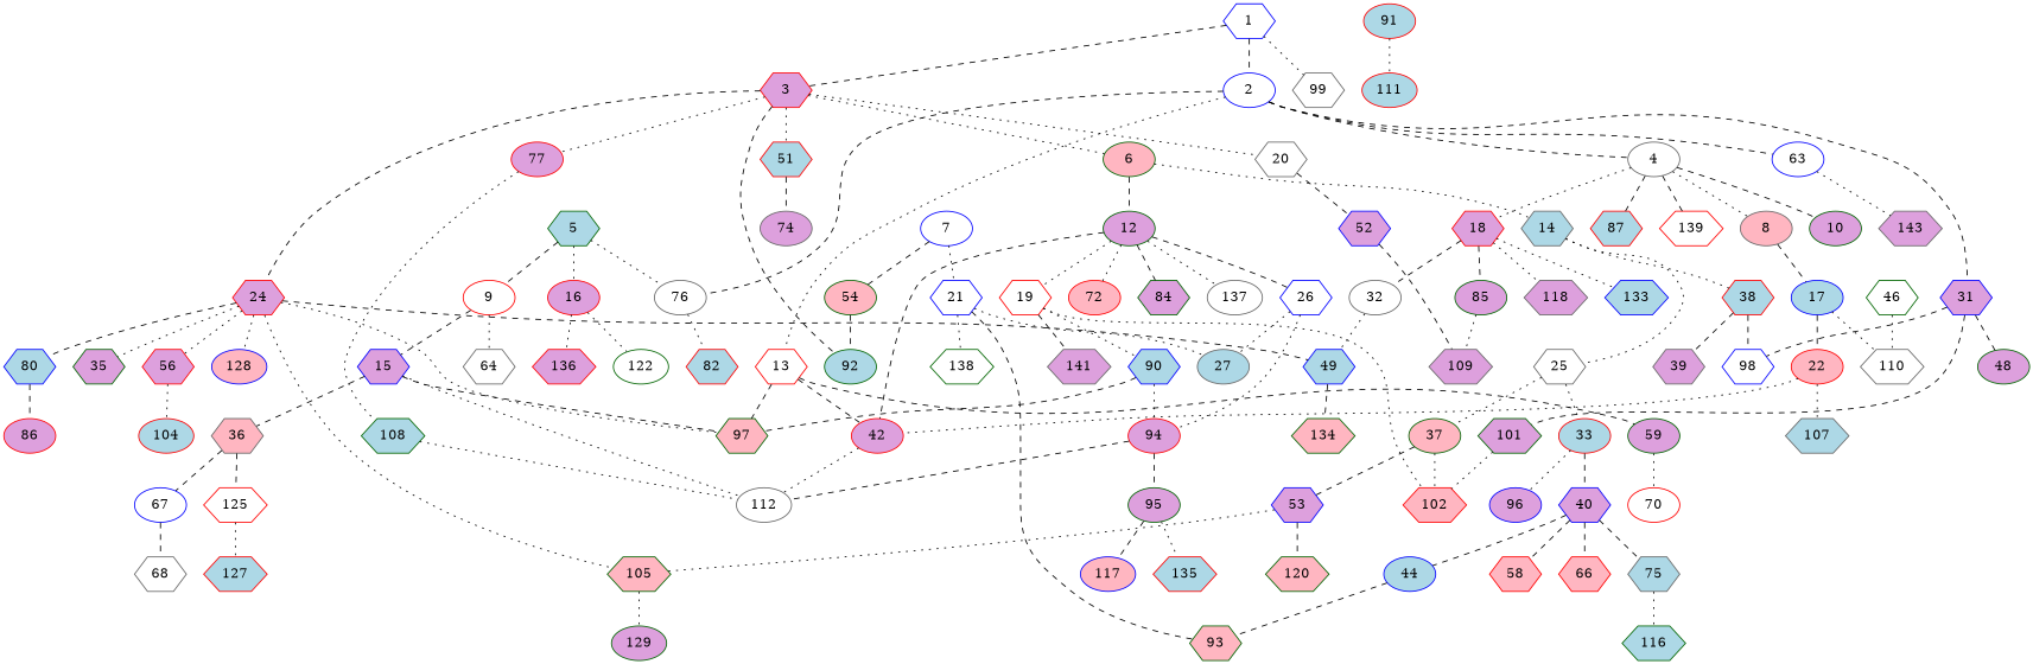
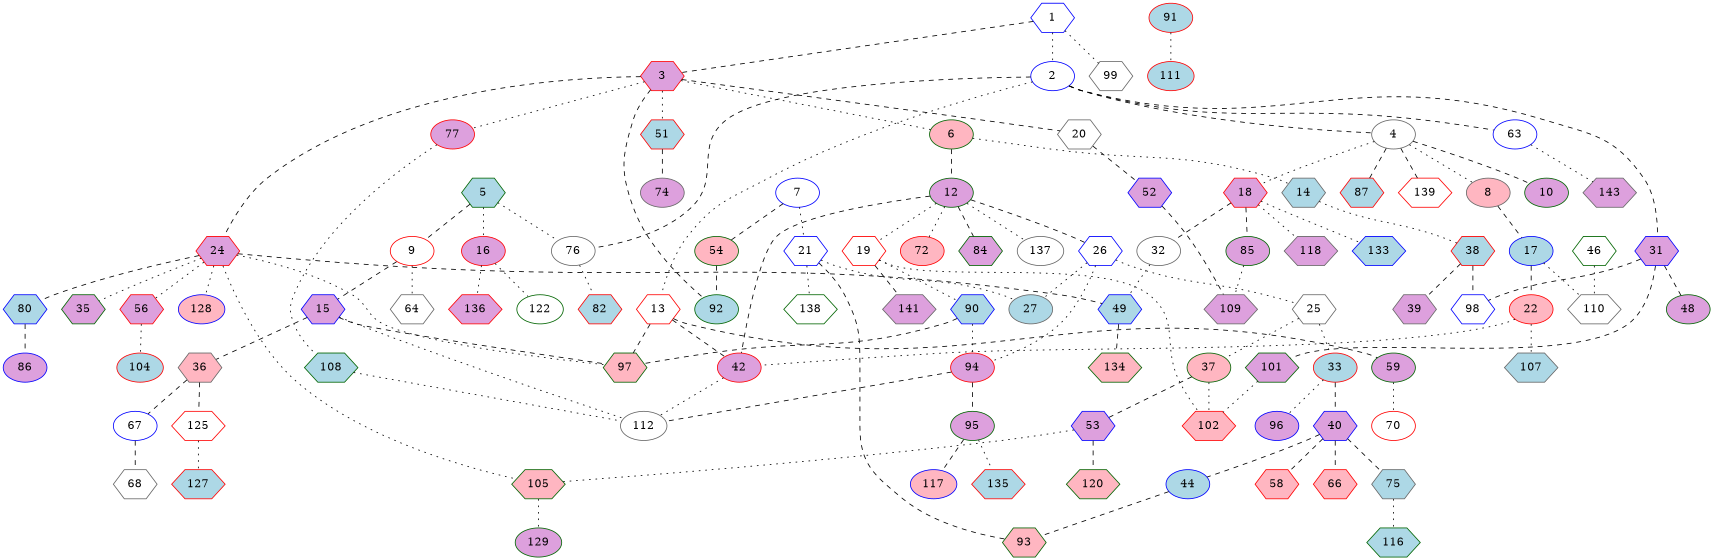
  graph {
    node [color=red fillcolor=plum shape=hexagon style=filled]
    edge [style=dotted]
    1 [color=blue fillcolor=white super="+45"]
    2 [color=blue fillcolor=white shape=ellipse super="+62"]
    3 [super="+43"]
    99 [color=gray40 fillcolor=white]
    4 [color=gray40 fillcolor=white shape=ellipse super="+71"]
    13 [fillcolor=white super="+55"]
    31 [color=blue super="+100"]
    63 [color=blue fillcolor=white shape=ellipse super="+131"]
    76 [color=gray40 fillcolor=white shape=ellipse]
    6 [color=darkgreen fillcolor=lightpink shape=ellipse]
    20 [color=gray40 fillcolor=white super="+50"]
    24 [super="+30"]
    51 [fillcolor=lightblue]
    77 [shape=ellipse]
    92 [color=darkgreen fillcolor=lightblue shape=ellipse super="+124"]
    7 [color=blue fillcolor=white shape=ellipse super="+11"]
    21 [color=blue fillcolor=white super="+29"]
    54 [color=darkgreen fillcolor=lightpink shape=ellipse]
    8 [color=gray40 fillcolor=lightpink shape=ellipse]
    10 [color=darkgreen shape=ellipse]
    18 [super="+106"]
    87 [fillcolor=lightblue]
    139 [fillcolor=white]
    5 [color=darkgreen fillcolor=lightblue]
    9 [fillcolor=white shape=ellipse super="+65"]
    16 [shape=ellipse super="+47"]
    42 [shape=ellipse super="+83"]
    59 [color=darkgreen shape=ellipse]
    97 [color=darkgreen fillcolor=lightpink super="+114"]
    48 [color=darkgreen shape=ellipse super="+126"]
    98 [color=blue fillcolor=white]
    101 [color=darkgreen]
    143 [color=gray40]
    12 [color=darkgreen shape=ellipse super="+28"]
    14 [color=gray40 fillcolor=lightblue super="+23"]
    52 [color=blue super="+73"]
    35 [color=darkgreen]
    49 [color=blue fillcolor=lightblue super="+78"]
    56
    80 [color=blue fillcolor=lightblue]
    105 [color=darkgreen fillcolor=lightpink super="+121"]
    128 [color=blue fillcolor=lightpink shape=ellipse]
    74 [color=gray40 shape=ellipse super="+113"]
    108 [color=darkgreen fillcolor=lightblue]
    17 [color=blue fillcolor=lightblue shape=ellipse super="+115"]
    32 [color=gray40 fillcolor=white shape=ellipse]
    85 [color=darkgreen shape=ellipse]
    118 [color=gray40]
    133 [color=blue fillcolor=lightblue]
    15 [color=blue super="+89"]
    64 [color=gray40 fillcolor=white super="+88"]
    136
    n53 [color=darkgreen fillcolor=white label=122 shape=ellipse]
    82 [fillcolor=lightblue super="+140"]
    19 [fillcolor=white super="+79"]
    26 [color=blue fillcolor=white super="+34"]
    72 [fillcolor=lightpink shape=ellipse]
    84 [color=darkgreen]
    137 [color=gray40 fillcolor=white shape=ellipse]
    25 [color=gray40 fillcolor=white]
    38 [fillcolor=lightblue]
    27 [color=gray40 fillcolor=lightblue shape=ellipse]
    93 [color=darkgreen fillcolor=lightpink]
    138 [color=darkgreen fillcolor=white]
    22 [fillcolor=lightpink shape=ellipse super="+57"]
    110 [color=gray40 fillcolor=white]
    36 [color=gray40 fillcolor=lightpink super="+69"]
    112 [color=gray40 fillcolor=white shape=ellipse super="+130"]
    90 [color=blue fillcolor=lightblue super="+119"]
    102 [fillcolor=lightpink super="+132"]
    141 [color=gray40]
    94 [shape=ellipse]
    70 [fillcolor=white shape=ellipse]
    33 [fillcolor=lightblue shape=ellipse super="+41"]
    37 [color=darkgreen fillcolor=lightpink shape=ellipse super="+123"]
    39 [color=gray40]
    67 [color=blue fillcolor=white shape=ellipse]
    125 [fillcolor=white]
    107 [color=gray40 fillcolor=lightblue super="+122"]
    46 [color=darkgreen fillcolor=white]
    109 [color=gray40]
    134 [color=darkgreen fillcolor=lightpink]
    104 [fillcolor=lightblue shape=ellipse]
-   86 [shape=ellipse]
+   86 [color=blue shape=ellipse]
    129 [color=darkgreen shape=ellipse]
    40 [color=blue super="+61"]
    96 [color=blue shape=ellipse]
    53 [color=blue]
    95 [color=darkgreen shape=ellipse super="+103"]
    44 [color=blue fillcolor=lightblue shape=ellipse]
    58 [fillcolor=lightpink super="+60"]
    66 [fillcolor=lightpink]
    75 [color=gray40 fillcolor=lightblue]
    68 [color=gray40 fillcolor=white]
    91 [fillcolor=lightblue shape=ellipse]
    111 [fillcolor=lightblue shape=ellipse]
    127 [fillcolor=lightblue]
    120 [color=darkgreen fillcolor=lightpink]
    116 [color=darkgreen fillcolor=lightblue]
    117 [color=blue fillcolor=lightpink shape=ellipse]
    135 [fillcolor=lightblue]
-   1 -- 2 [style=dashed]
+   1 -- 2
    1 -- 3 [style=dashed]
    1 -- 99
    2 -- 4 [style=dashed]
    2 -- 13
    2 -- 31 [style=dashed]
    2 -- 63 [style=dashed]
    2 -- 76 [style=dashed]
    3 -- 6
-   3 -- 20
+   3 -- 20 [style=dashed]
    3 -- 24 [style=dashed]
    3 -- 51
    3 -- 77
    3 -- 92 [style=dashed]
    4 -- 8
    4 -- 10 [style=dashed]
    4 -- 18
    4 -- 87 [style=dashed]
    4 -- 139 [style=dashed]
    13 -- 42 [style=dashed]
    13 -- 59 [style=dashed]
    13 -- 97 [style=dashed]
    31 -- 48 [style=dashed]
    31 -- 98 [style=dashed]
    31 -- 101 [style=dashed]
    63 -- 143
    76 -- 82
    6 -- 12 [style=dashed]
    6 -- 14
    20 -- 52 [style=dashed]
    24 -- 97
    24 -- 35
    24 -- 49 [style=dashed]
    24 -- 56
    24 -- 80 [style=dashed]
    24 -- 105
    24 -- 128
    51 -- 74 [style=dashed]
    77 -- 108
    7 -- 21
    7 -- 54 [style=dashed]
    21 -- 27
    21 -- 93 [style=dashed]
    21 -- 138
    54 -- 92 [style=dashed]
    8 -- 17 [style=dashed]
    18 -- 32 [style=dashed]
    18 -- 85 [style=dashed]
    18 -- 118
    18 -- 133
    5 -- 76
    5 -- 9 [style=dashed]
    5 -- 16
    9 -- 15 [style=dashed]
    9 -- 64
    16 -- 136
    16 -- n53
    42 -- 112
    59 -- 70
    101 -- 102
    12 -- 42 [style=dashed]
    12 -- 19
    12 -- 26 [style=dashed]
    12 -- 72
    12 -- 84 [style=dashed]
    12 -- 137
-   14 -- 25
+   26 -- 25
    14 -- 38
    52 -- 109 [style=dashed]
    49 -- 134 [style=dashed]
    56 -- 104
    80 -- 86 [style=dashed]
    105 -- 129
    108 -- 112
    17 -- 22 [style=dashed]
    17 -- 110
    32 -- 49
    85 -- 109
    15 -- 97 [style=dashed]
    15 -- 36 [style=dashed]
    15 -- 112
    19 -- 90
    19 -- 102
    19 -- 141 [style=dashed]
    26 -- 27
    26 -- 94
    25 -- 33
    25 -- 37
    38 -- 98 [style=dashed]
    38 -- 39 [style=dashed]
    22 -- 42
    22 -- 107
    36 -- 67 [style=dashed]
    36 -- 125 [style=dashed]
    90 -- 97 [style=dashed]
    90 -- 94
    94 -- 112 [style=dashed]
    94 -- 95 [style=dashed]
    33 -- 40 [style=dashed]
    33 -- 96
    37 -- 102
    37 -- 53 [style=dashed]
    67 -- 68 [style=dashed]
    125 -- 127
    46 -- 110
    40 -- 44 [style=dashed]
    40 -- 58 [style=dashed]
    40 -- 66 [style=dashed]
    40 -- 75 [style=dashed]
    53 -- 105
    53 -- 120 [style=dashed]
    95 -- 117 [style=dashed]
    95 -- 135
    44 -- 93 [style=dashed]
    75 -- 116
    91 -- 111
  }
